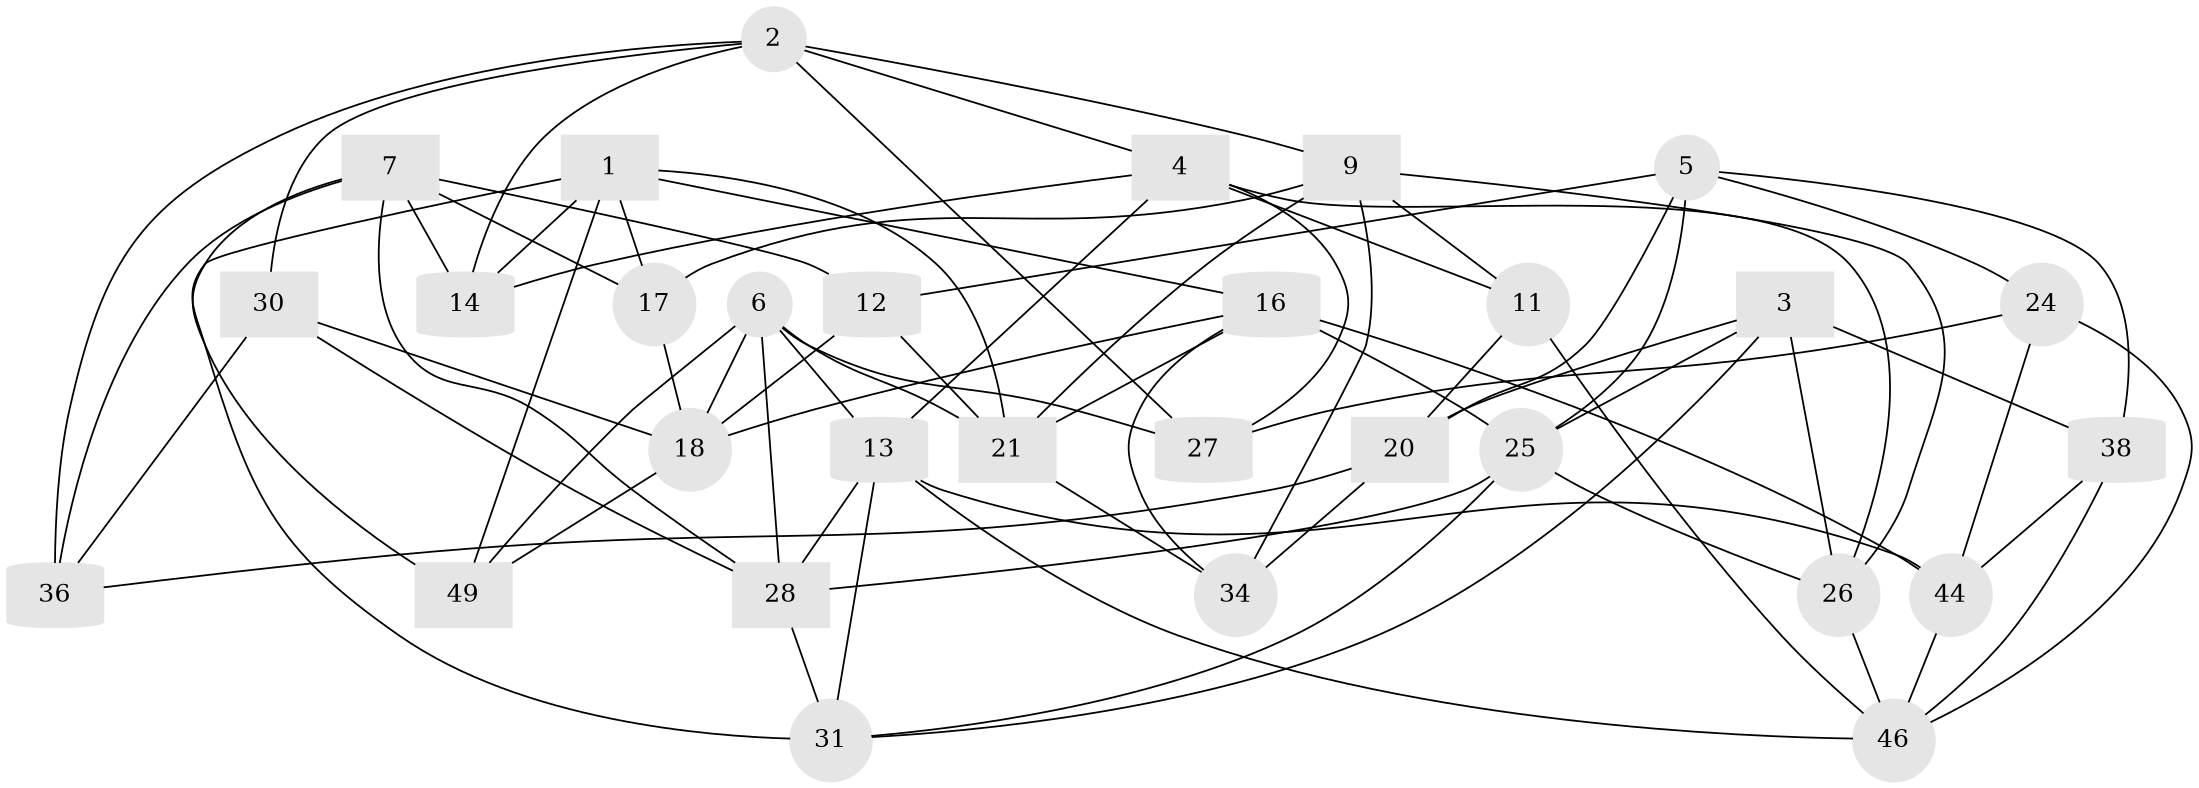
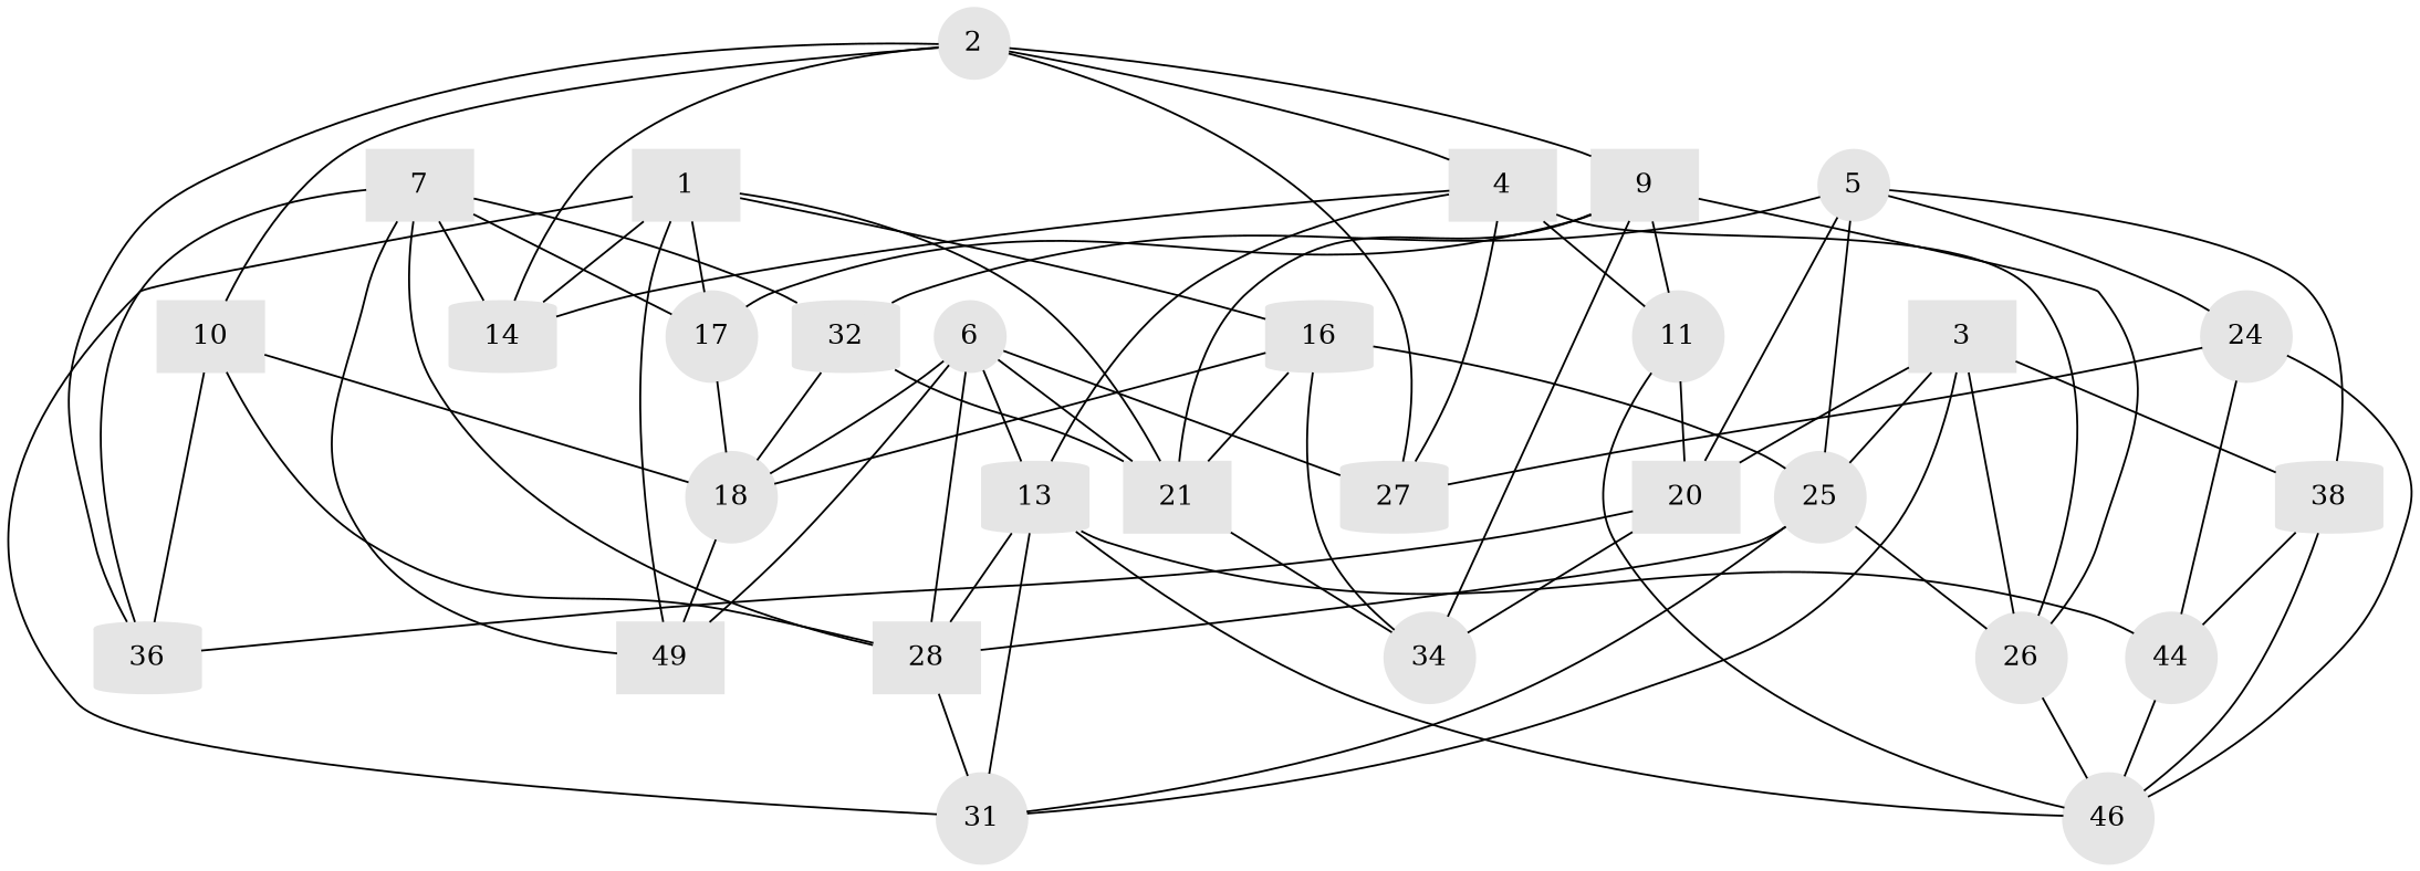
  graph {
    node [color=gray90 shape=circle style=filled]
    1 [shape=box super="+15"]
    14 [shape=cylinder]
    16 [shape=cylinder super="+32"]
    17
    21 [shape=box super="+40"]
    31 [super="+35"]
    49 [shape=box]
    25 [super="+39"]
    18 [super="+41"]
    34 [super="+43"]
    44 [super="+45"]
    2 [super="+51"]
    4 [shape=box super="+42"]
    9 [shape=box super="+29"]
-   10 [shape=box label=30]
+   10 [shape=box]
    27 [shape=cylinder]
    36 [shape=cylinder]
    26 [super="+37"]
    11
    13 [shape=cylinder super="+19"]
    28 [shape=box super="+30"]
    3 [shape=box super="+48"]
    20 [shape=box super="+23"]
    38 [shape=cylinder]
    46 [super="+50"]
    5 [super="+8"]
-   12 [shape=cylinder]
+   12 [shape=cylinder label=32]
    24
    6 [super="+22"]
    7 [shape=box super="+47"]
    1 -- 14
    1 -- 16
    1 -- 17
    1 -- 21
    1 -- 31
    1 -- 49
    16 -- 21
    16 -- 25
    16 -- 18
    16 -- 34
-   16 -- 44
    17 -- 18
    21 -- 34
    25 -- 31
    25 -- 26
    25 -- 28
    18 -- 49
    44 -- 46
    2 -- 14
    2 -- 4
    2 -- 9
    2 -- 10
    2 -- 27
    2 -- 36
    4 -- 14
    4 -- 27
    4 -- 26
    4 -- 11
    4 -- 13
    9 -- 17
    9 -- 21
    9 -- 34
    9 -- 26
    9 -- 11
    10 -- 18
    10 -- 36
    10 -- 28
    26 -- 46
    11 -- 20
    11 -- 46
    13 -- 31
    13 -- 44
    13 -- 28
    13 -- 46
    28 -- 31 [weight=2]
    3 -- 31
    3 -- 25
    3 -- 26 [weight=2]
    3 -- 20
    3 -- 38
    20 -- 34
    20 -- 36
    38 -- 44
    38 -- 46
    5 -- 25
    5 -- 20
    5 -- 38
    5 -- 12
    5 -- 24
    12 -- 21
    12 -- 18
    24 -- 44
    24 -- 27
    24 -- 46
    6 -- 21
    6 -- 49
    6 -- 18
    6 -- 27
    6 -- 13
    6 -- 28
    7 -- 14
    7 -- 17
    7 -- 49
    7 -- 36
    7 -- 28
    7 -- 12
  }
